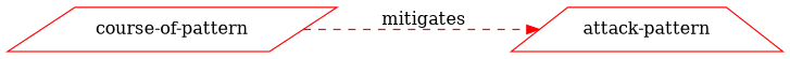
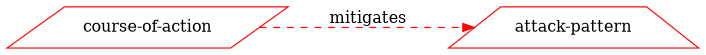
  digraph {
    concentrate=true
    nodesep=0.25
    rankdir=LR
    ranksep=1
    splines=true
    node [color=red]
-   n1 [label="course-of-pattern" shape=parallelogram]
+   n1 [label="course-of-action" shape=parallelogram]
    n2 [label="attack-pattern" shape=trapezium]
    n1 -> n2 [label=mitigates color=red style=dashed]
  }
